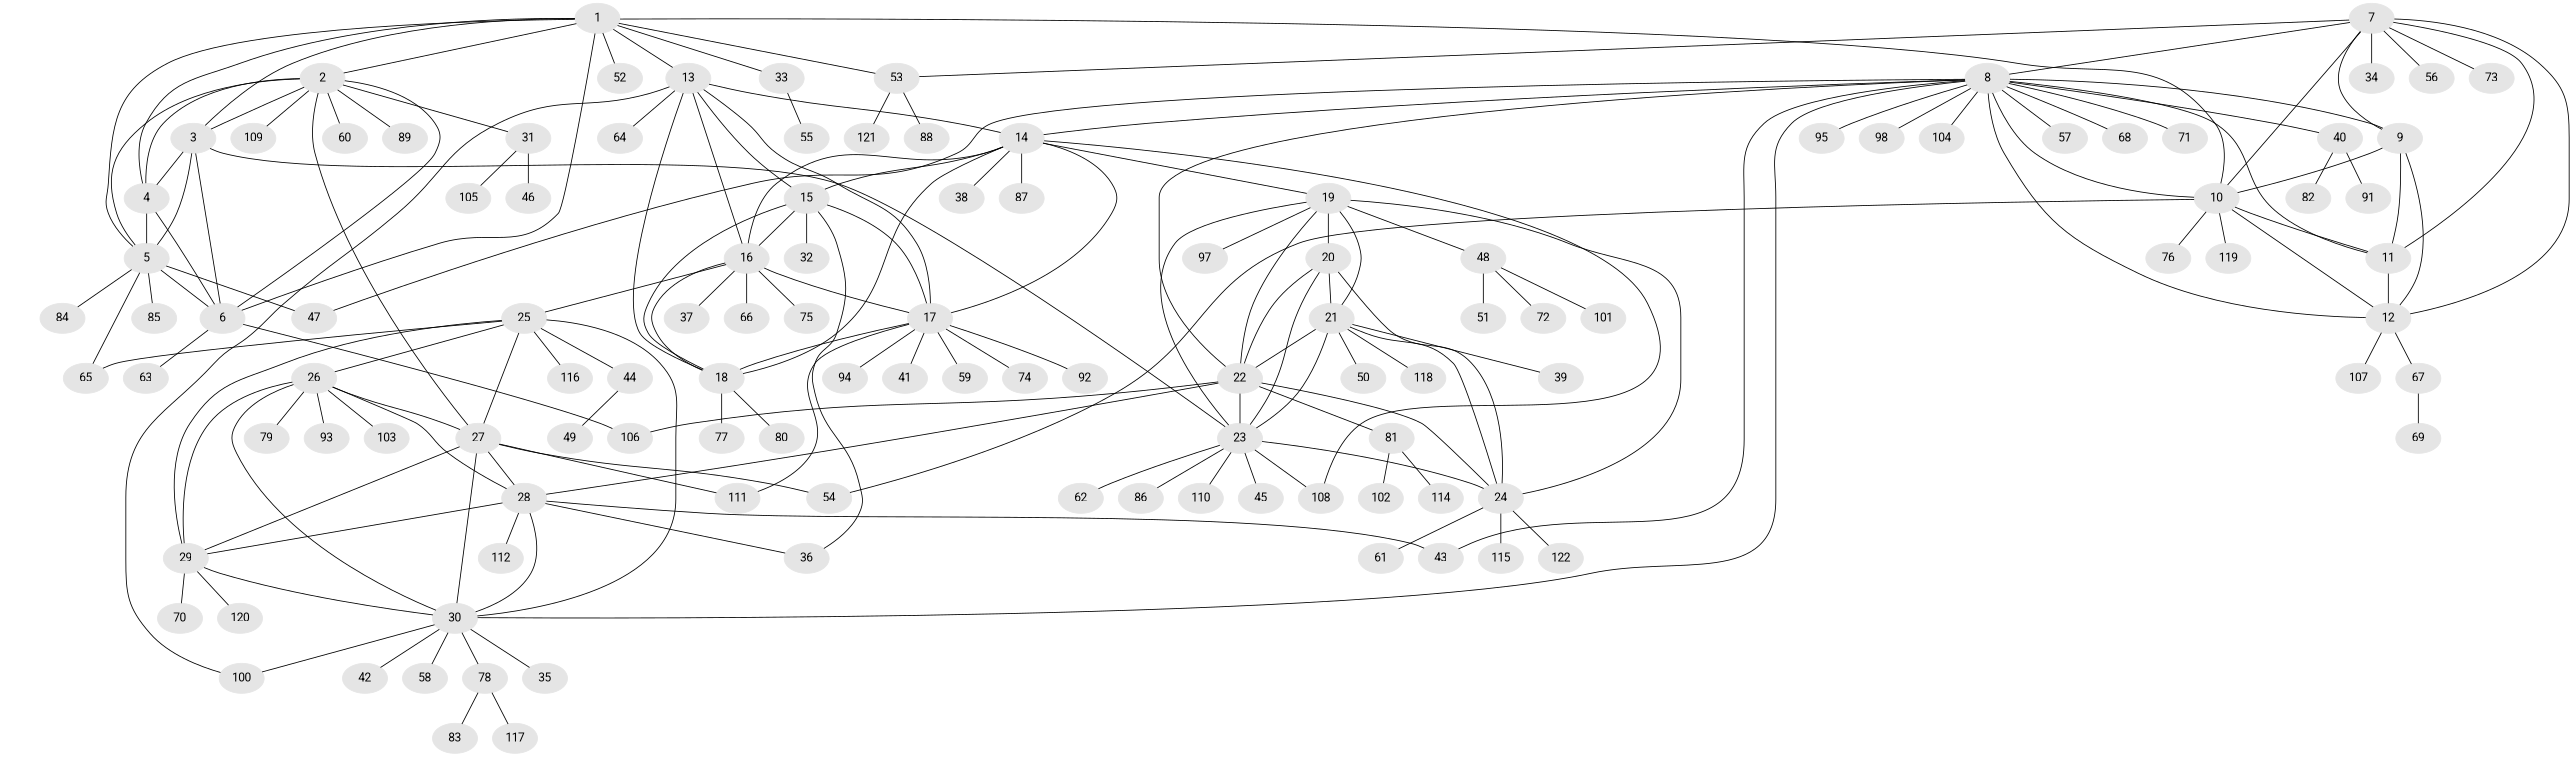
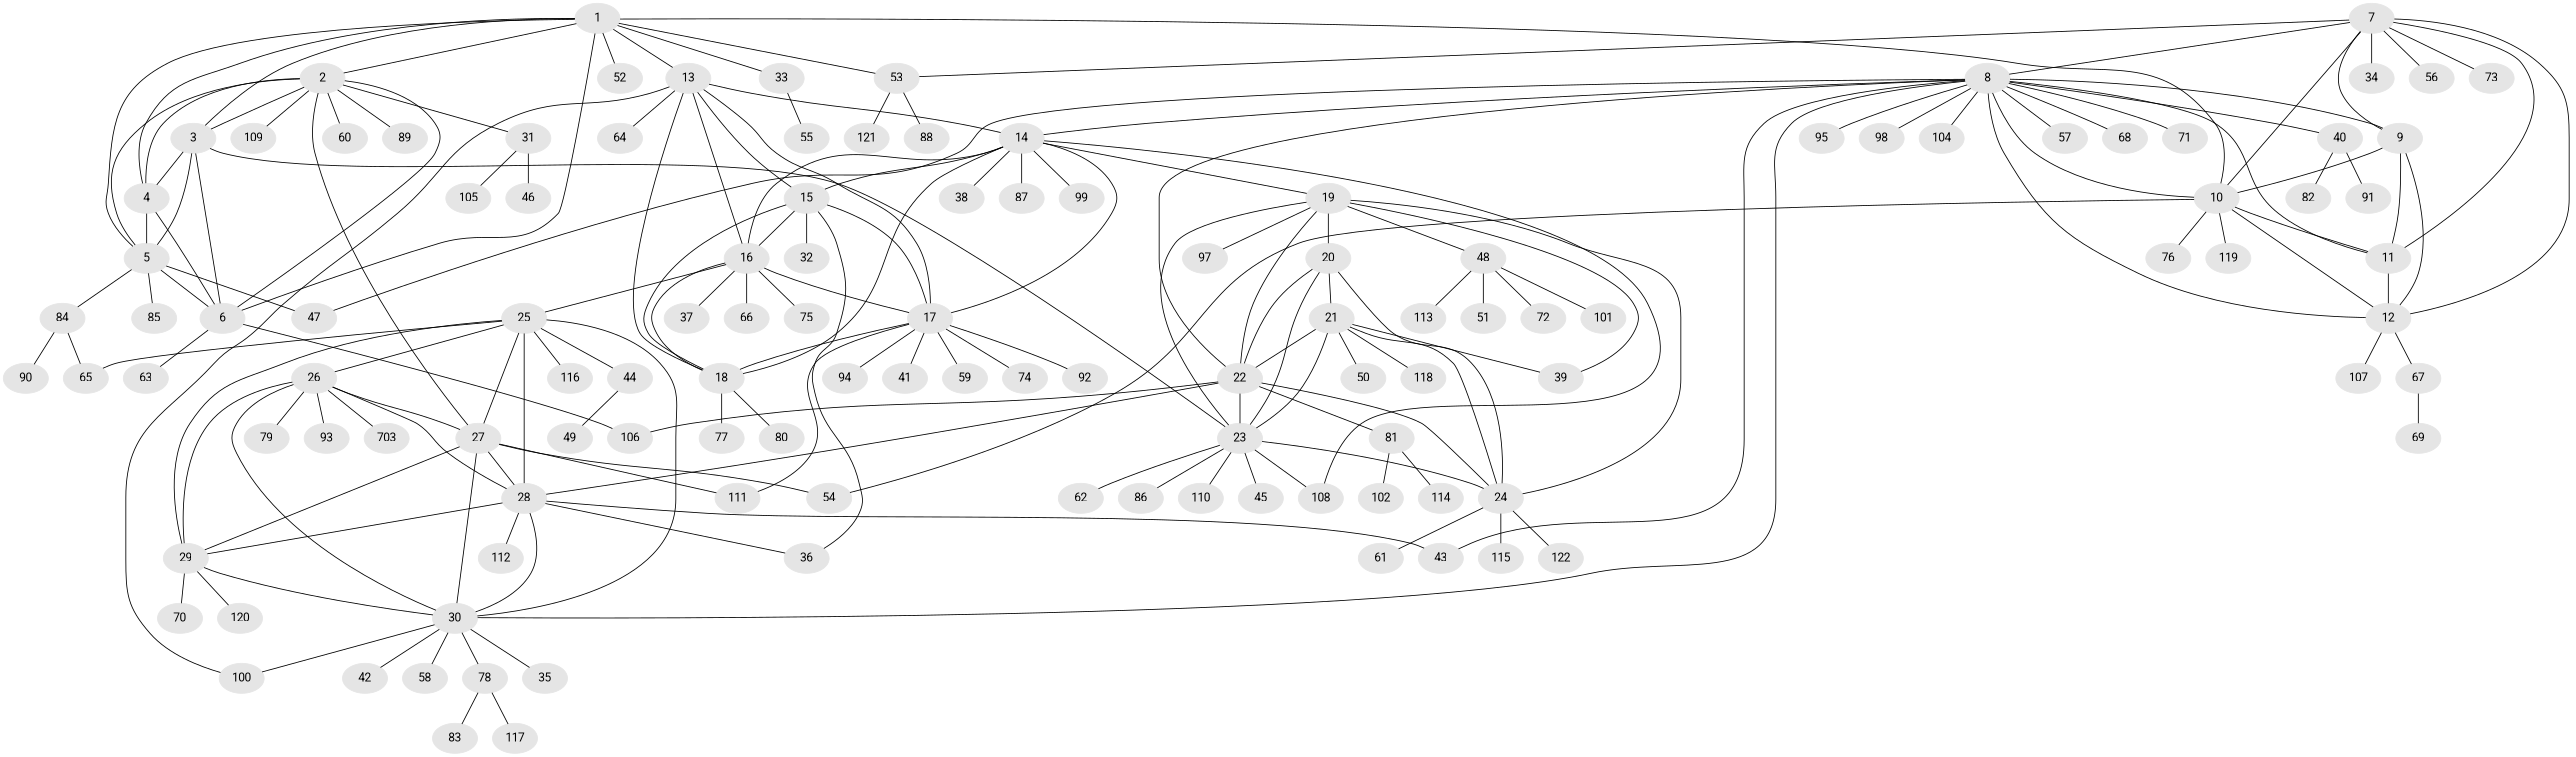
  graph {
    fontname=Roboto
    node [color=gray90 fontname=Roboto style=filled]
    edge [fontname=Roboto]
    1
    2
    3
    4
    5
    6
    10
    13
    33
    52
    53
    27
    31
    60
    89
    109
    23
    47
    65
    84
    85
    63
    106
    11
    12
    54
    76
    119
    14
    15
    16
    17
    18
    64
    100
    55
    88
    121
    30
    111
    28
    29
    46
    105
    108
    24
    45
    62
    86
    110
+   90
    7
    8
    9
    34
    56
    73
    22
    40
    43
    57
    68
    71
    95
    98
    104
    67
    107
    19
    38
    87
+   99
    81
    35
    42
    58
    78
    82
    91
    69
    32
    36
    25
    37
    66
    75
    41
    59
    74
    92
    94
    77
    80
    20
    21
    48
    97
    26
    44
    116
    39
    50
    118
    61
    115
    122
    51
    72
    101
+   113
    112
    102
    114
    79
    93
-   103
+   103 [label=703]
    70
    120
    49
    83
    117
    1 -- 2
    1 -- 3
    1 -- 4
    1 -- 5
    1 -- 6
    1 -- 10
    1 -- 13
    1 -- 33
    1 -- 52
    1 -- 53
    2 -- 3
    2 -- 4
    2 -- 5
    2 -- 6
    2 -- 27
    2 -- 31
    2 -- 60
    2 -- 89
    2 -- 109
    3 -- 4
    3 -- 5
    3 -- 6
    3 -- 23
    4 -- 5
    4 -- 6
    5 -- 6
    5 -- 47
-   5 -- 65
+   84 -- 65
    5 -- 84
    5 -- 85
    6 -- 63
    6 -- 106
    10 -- 11
    10 -- 12
    10 -- 54
    10 -- 76
    10 -- 119
    13 -- 14
    13 -- 15
    13 -- 16
    13 -- 17
    13 -- 18
    13 -- 64
    13 -- 100
    33 -- 55
    53 -- 88
    53 -- 121
    27 -- 54
    27 -- 30
    27 -- 111
    27 -- 28
    27 -- 29
    31 -- 46
    31 -- 105
    23 -- 108
    23 -- 24
    23 -- 45
    23 -- 62
    23 -- 86
    23 -- 110
+   84 -- 90
    11 -- 12
    12 -- 67
    12 -- 107
    14 -- 15
    14 -- 16
    14 -- 17
    14 -- 18
    14 -- 108
    14 -- 19
    14 -- 38
    14 -- 87
+   14 -- 99
    15 -- 16
    15 -- 17
    15 -- 18
    15 -- 32
    15 -- 36
    16 -- 17
    16 -- 18
    16 -- 25
    16 -- 37
    16 -- 66
    16 -- 75
    17 -- 18
    17 -- 111
    17 -- 41
    17 -- 59
    17 -- 74
    17 -- 92
    17 -- 94
    18 -- 77
    18 -- 80
    30 -- 100
    30 -- 35
    30 -- 42
    30 -- 58
    30 -- 78
    28 -- 30
    28 -- 29
    28 -- 43
    28 -- 36
    28 -- 112
    29 -- 30
    29 -- 70
    29 -- 120
    24 -- 61
    24 -- 115
    24 -- 122
    7 -- 10
    7 -- 53
    7 -- 11
    7 -- 12
    7 -- 8
    7 -- 9
    7 -- 34
    7 -- 56
    7 -- 73
    8 -- 10
    8 -- 47
    8 -- 11
    8 -- 12
    8 -- 14
    8 -- 30
    8 -- 9
    8 -- 22
    8 -- 40
    8 -- 43
    8 -- 57
    8 -- 68
    8 -- 71
    8 -- 95
    8 -- 98
    8 -- 104
    9 -- 10
    9 -- 11
    9 -- 12
    22 -- 23
    22 -- 106
    22 -- 28
    22 -- 24
    22 -- 81
    40 -- 82
    40 -- 91
    67 -- 69
    19 -- 23
    19 -- 24
    19 -- 22
    19 -- 20
-   19 -- 21
+   19 -- 39
    19 -- 48
    19 -- 97
    81 -- 102
    81 -- 114
    78 -- 83
    78 -- 117
    25 -- 27
    25 -- 65
    25 -- 30
+   25 -- 28
    25 -- 29
    25 -- 26
    25 -- 44
    25 -- 116
    20 -- 23
    20 -- 24
    20 -- 22
    20 -- 21
    21 -- 23
    21 -- 24
    21 -- 22
    21 -- 39
    21 -- 50
    21 -- 118
    48 -- 51
    48 -- 72
    48 -- 101
+   48 -- 113
    26 -- 27
    26 -- 30
    26 -- 28
    26 -- 29
    26 -- 79
    26 -- 93
    26 -- 103
    44 -- 49
  }
